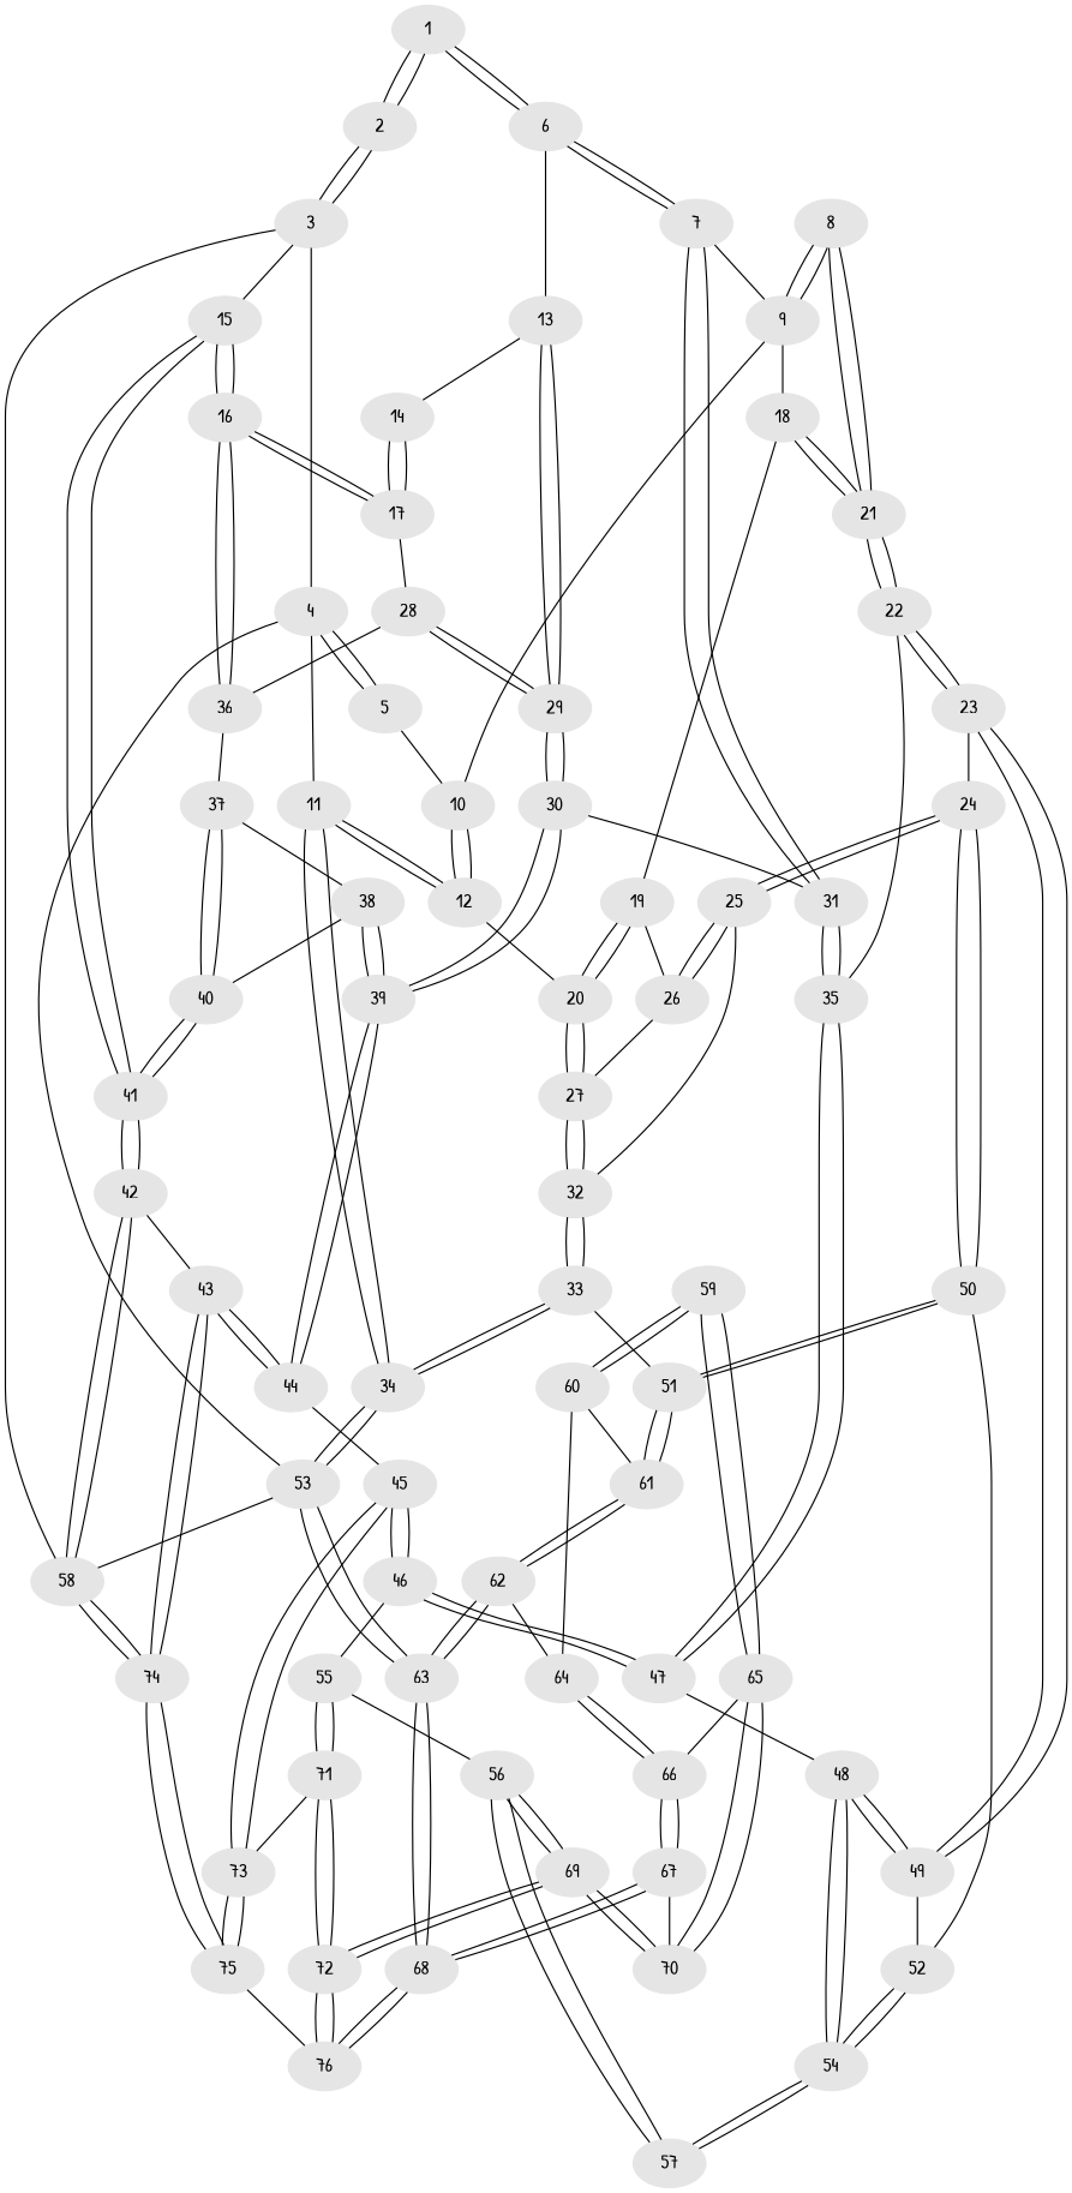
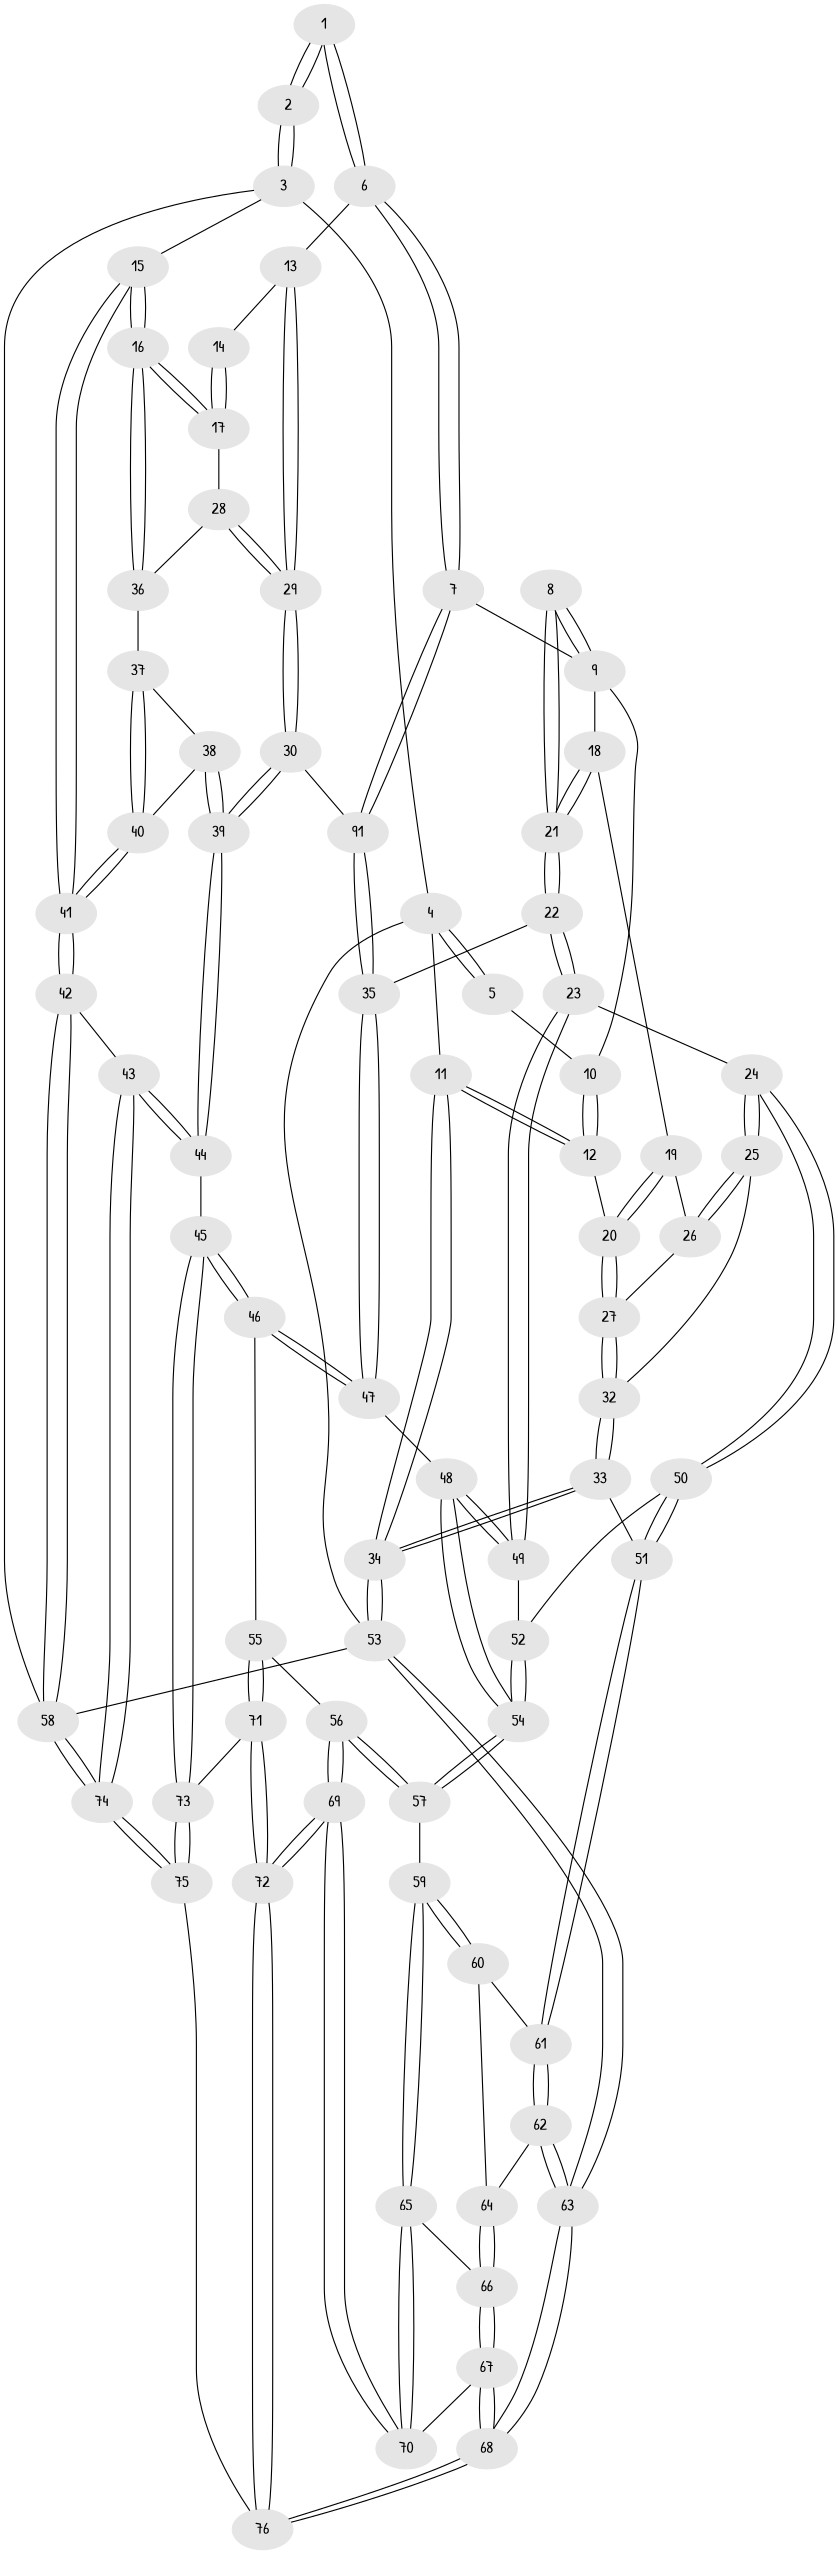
  graph {
    fontname="Patrick Hand"
    node [color=gray90 fontname="Patrick Hand" style=filled]
    edge [fontname="Patrick Hand"]
    1
    2
    6
    3
    7
    13
    4
    15
    58
    5
    11
    53
    16
    41
    74
    10
    12
    34
    63
-   31
+   31 [label=91]
    9
    14
    29
    8
    21
    35
    18
    22
    19
    20
    27
    17
    30
    28
    36
    42
    37
    26
    32
    23
    24
    49
    47
    25
    50
    52
    51
    33
    39
    44
    61
    48
    38
    40
    45
    43
    75
    46
    73
    55
    56
    71
    54
    57
    62
    68
    59
    69
    72
    70
    60
    65
    64
    66
    76
    67
    1 -- 2
    1 -- 2
    1 -- 6
    1 -- 6
    2 -- 3
    2 -- 3
    6 -- 7
    6 -- 7
    6 -- 13
    3 -- 4
    3 -- 15
    3 -- 58
    7 -- 31
    7 -- 31
    7 -- 9
    13 -- 14
    13 -- 29
    13 -- 29
    4 -- 5
    4 -- 5
    4 -- 11
    4 -- 53
    15 -- 16
    15 -- 16
    15 -- 41
    15 -- 41
    58 -- 74
    58 -- 74
    5 -- 10
    11 -- 12
    11 -- 12
    11 -- 34
    11 -- 34
    53 -- 58
    53 -- 63
    53 -- 63
    16 -- 17
    16 -- 17
    16 -- 36
    16 -- 36
    41 -- 42
    41 -- 42
    74 -- 75
    74 -- 75
    10 -- 12
    10 -- 12
    12 -- 20
    34 -- 53
    34 -- 53
    63 -- 68
    63 -- 68
    31 -- 35
    31 -- 35
    9 -- 10
    9 -- 18
    14 -- 17
    14 -- 17
    29 -- 30
    29 -- 30
    8 -- 9
    8 -- 9
    8 -- 21
    8 -- 21
    21 -- 22
    21 -- 22
    35 -- 47
    35 -- 47
    18 -- 21
    18 -- 21
    18 -- 19
    22 -- 35
    22 -- 23
    22 -- 23
    19 -- 20
    19 -- 20
    19 -- 26
    20 -- 27
    20 -- 27
    27 -- 32
    27 -- 32
    17 -- 28
    30 -- 31
    30 -- 39
    30 -- 39
    28 -- 29
    28 -- 29
    28 -- 36
    36 -- 37
    42 -- 58
    42 -- 58
    42 -- 43
    37 -- 38
    37 -- 40
    37 -- 40
    26 -- 27
    32 -- 33
    32 -- 33
    23 -- 24
    23 -- 49
    23 -- 49
    24 -- 25
    24 -- 25
    24 -- 50
    24 -- 50
    49 -- 52
    47 -- 48
    25 -- 26
    25 -- 26
    25 -- 32
    50 -- 52
    50 -- 51
    50 -- 51
    52 -- 54
    52 -- 54
    51 -- 61
    51 -- 61
    33 -- 34
    33 -- 34
    33 -- 51
    39 -- 44
    39 -- 44
    44 -- 45
    61 -- 62
    61 -- 62
    48 -- 49
    48 -- 49
    48 -- 54
    48 -- 54
    38 -- 39
    38 -- 39
    38 -- 40
    40 -- 41
    40 -- 41
    45 -- 46
    45 -- 46
    45 -- 73
    45 -- 73
    43 -- 74
    43 -- 74
    43 -- 44
    43 -- 44
    75 -- 76
    46 -- 47
    46 -- 47
    46 -- 55
    73 -- 75
    73 -- 75
    55 -- 56
    55 -- 71
    55 -- 71
    56 -- 57
    56 -- 57
    56 -- 69
    56 -- 69
    71 -- 73
    71 -- 72
    71 -- 72
    54 -- 57
    54 -- 57
+   57 -- 59
    62 -- 63
    62 -- 63
    62 -- 64
    68 -- 76
    68 -- 76
    59 -- 60
    59 -- 60
    59 -- 65
    59 -- 65
    69 -- 72
    69 -- 72
    69 -- 70
    69 -- 70
    72 -- 76
    72 -- 76
    60 -- 61
    60 -- 64
    65 -- 70
    65 -- 70
    65 -- 66
    64 -- 66
    64 -- 66
    66 -- 67
    66 -- 67
    67 -- 68
    67 -- 68
    67 -- 70
  }
